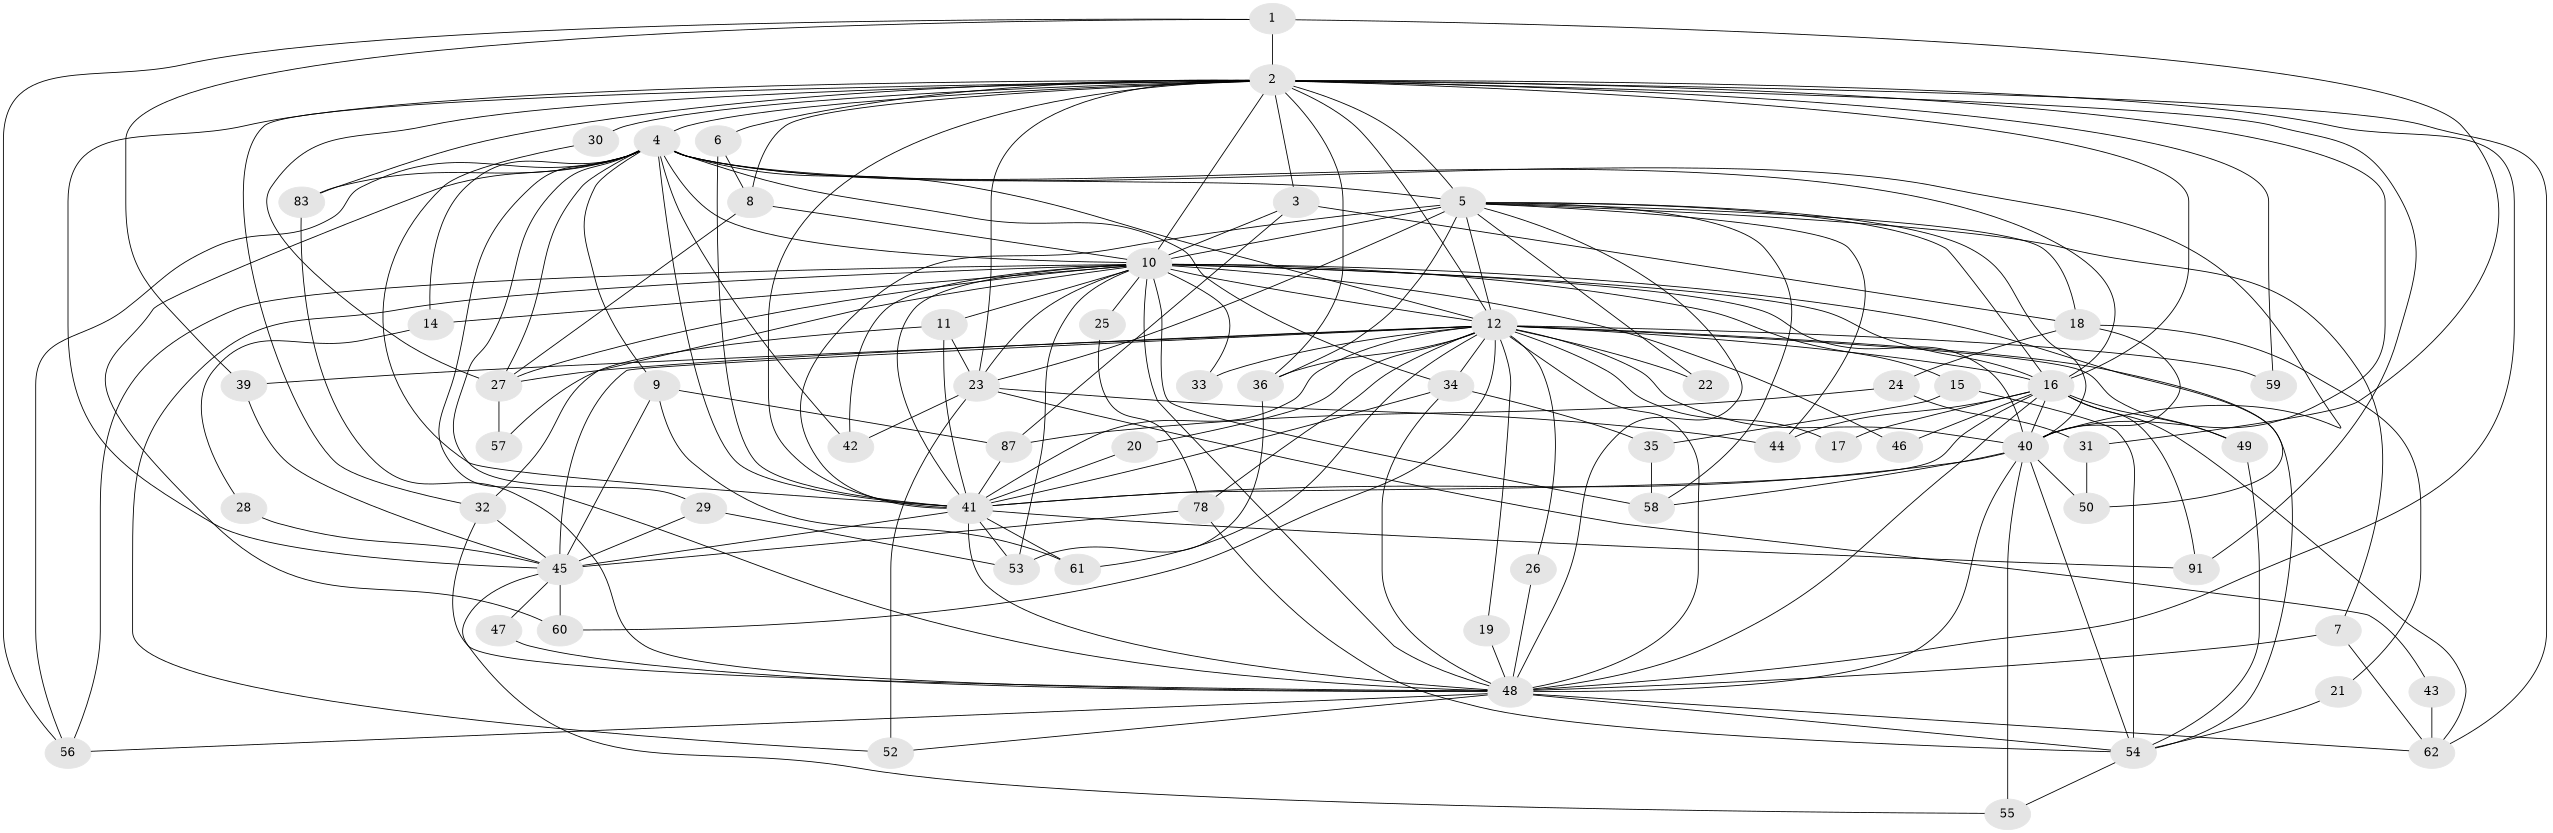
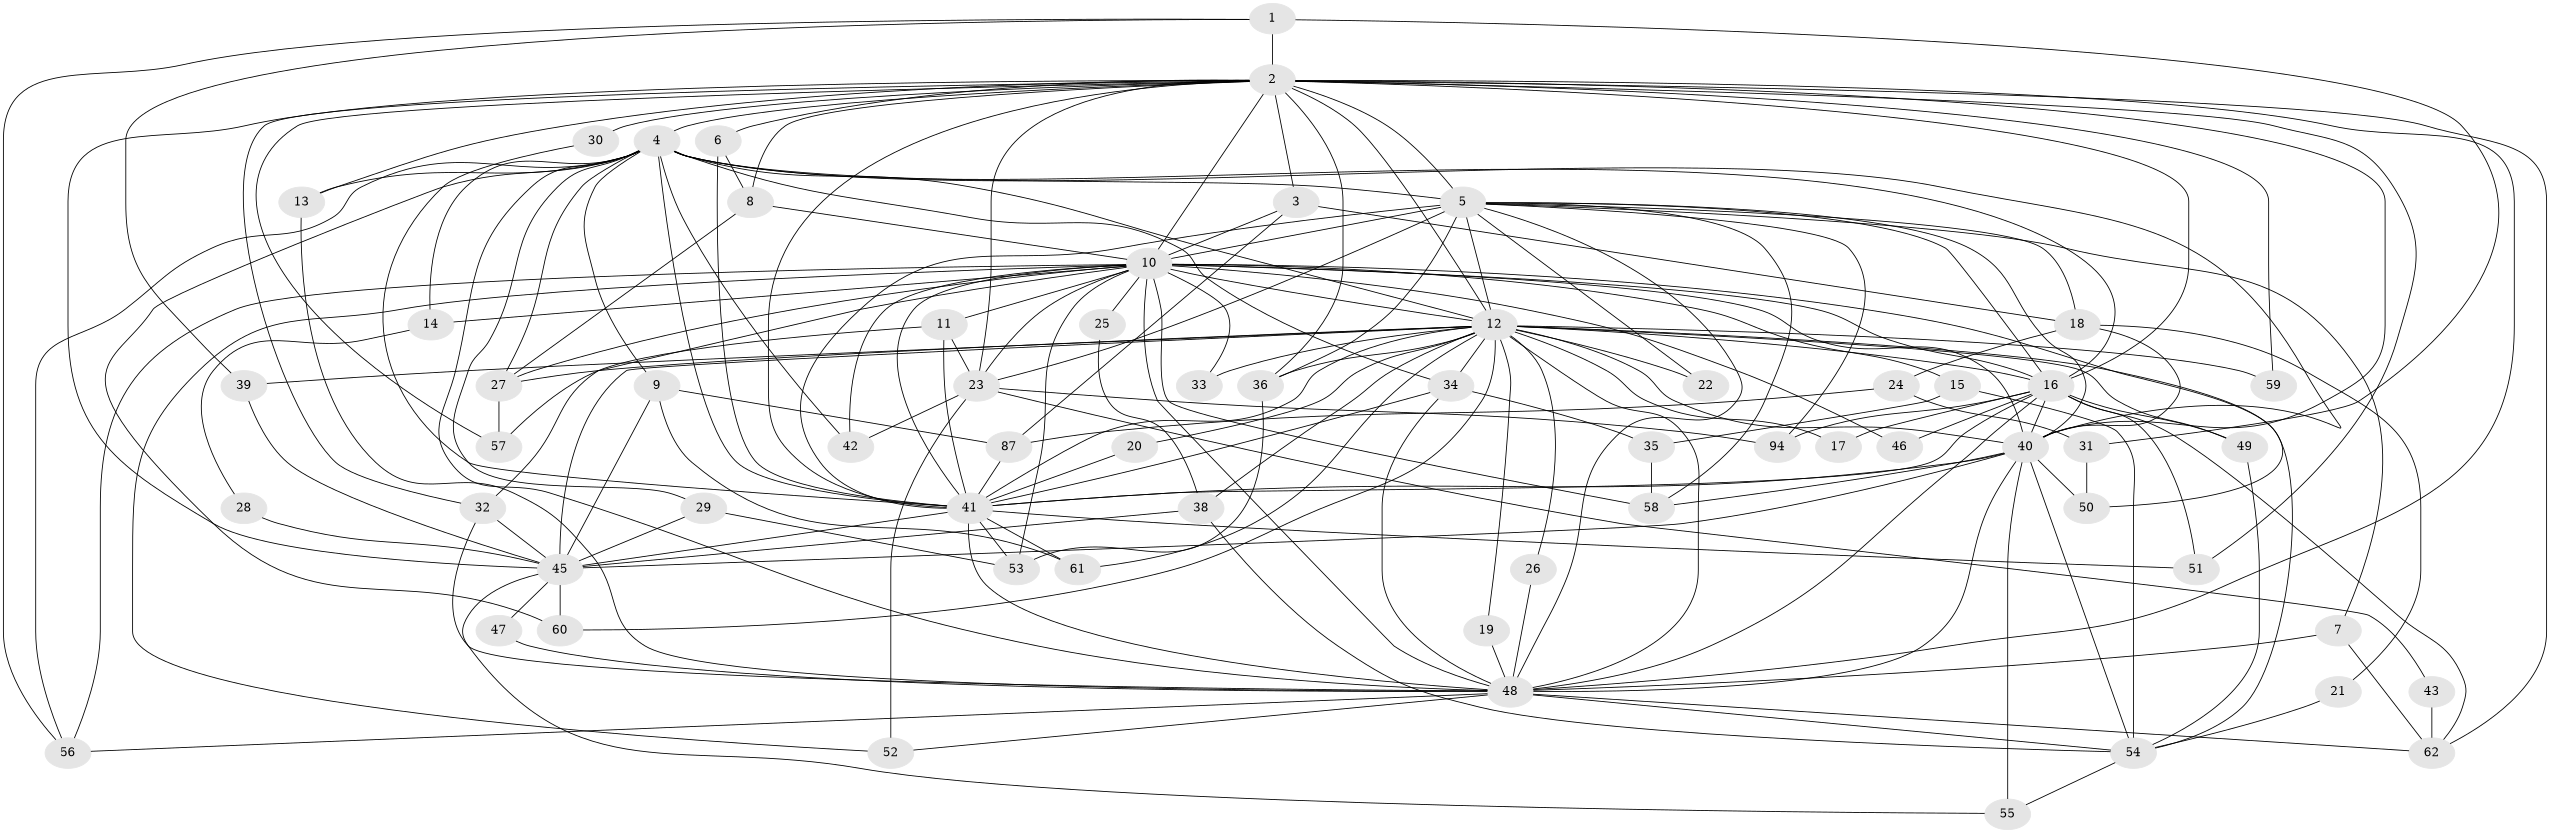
  graph {
    node [color=gray90 style=filled]
    edge [weight=1.0]
    1
    2
    31
    39
    56
    3
    4
    5
    6
    8
    10
    12
-   13 [label=83]
+   13
    16
    23
    30
    32
    36
    40
    41
    45
    48
-   51 [label=91]
+   51
    57
    59
    62
    50
    18
    n29 [label=87]
    9
    14
    27
    29
    34
    42
    60
    7
    22
-   44
+   44 [label=94]
    58
    11
    15
    25
    33
    46
    52
    53
    61
    17
    19
    20
    26
-   38 [label=78]
+   38
    49
    54
    43
    55
    47
    21
    24
    28
    35
    1 -- 2 [weight=2.0]
    1 -- 31
    1 -- 39
    1 -- 56
    2 -- 3
    2 -- 4 [weight=3.0]
    2 -- 5 [weight=2.0]
    2 -- 6
    2 -- 8
    2 -- 10 [weight=2.0]
    2 -- 12 [weight=2.0]
    2 -- 13
    2 -- 16 [weight=4.0]
    2 -- 23 [weight=2.0]
    2 -- 30 [weight=2.0]
    2 -- 32
    2 -- 36
    2 -- 40 [weight=4.0]
    2 -- 41 [weight=3.0]
    2 -- 45
    2 -- 48 [weight=2.0]
    2 -- 51 [weight=2.0]
-   2 -- 27
+   2 -- 57
    2 -- 59
    2 -- 62
    31 -- 50
    39 -- 45
    3 -- 10
    3 -- 18
    3 -- n29
    4 -- 56
    4 -- 5
-   4 -- 10
    4 -- 12
    4 -- 13
    4 -- 16
    4 -- 40 [weight=2.0]
    4 -- 41
    4 -- 48
    4 -- 9
    4 -- 14
    4 -- 27
    4 -- 29
    4 -- 34
    4 -- 42
    4 -- 60
    5 -- 10 [weight=3.0]
    5 -- 12
    5 -- 16
    5 -- 23
    5 -- 36
    5 -- 40
    5 -- 41
    5 -- 48
    5 -- 18
    5 -- 7
    5 -- 22
    5 -- 44
    5 -- 58
    6 -- 8
    6 -- 41
    8 -- 10
    8 -- 27
    10 -- 56
    10 -- 12
    10 -- 16
    10 -- 23
    10 -- 32
    10 -- 40 [weight=3.0]
    10 -- 41
    10 -- 48 [weight=2.0]
    10 -- 50
    10 -- 14
    10 -- 27 [weight=2.0]
    10 -- 42
    10 -- 58
    10 -- 11
    10 -- 15
    10 -- 25
    10 -- 33
    10 -- 46
    10 -- 52
    10 -- 53
    12 -- 39
    12 -- 16
    12 -- 36
    12 -- 40 [weight=3.0]
    12 -- 41
    12 -- 45
    12 -- 48
    12 -- 59
    12 -- 27
    12 -- 34
    12 -- 60
    12 -- 22
    12 -- 33
    12 -- 61
    12 -- 17
    12 -- 19
    12 -- 20
    12 -- 26
    12 -- 38
    12 -- 49 [weight=2.0]
    12 -- 54 [weight=2.0]
    13 -- 48
    16 -- 40
    16 -- 41
    16 -- 48 [weight=2.0]
    16 -- 51
    16 -- 62
    16 -- 44
    16 -- 46
    16 -- 17
    16 -- 49
    23 -- 42
    23 -- 44
    23 -- 52
    23 -- 43
    30 -- 41
    32 -- 45
    32 -- 48
    36 -- 53
    40 -- 41
+   40 -- 45
    40 -- 48
    40 -- 50
    40 -- 58
    40 -- 54
    40 -- 55
    41 -- 45
    41 -- 48
    41 -- 51
    41 -- 53
    41 -- 61
    45 -- 60
    45 -- 55
    45 -- 47
    48 -- 56
    48 -- 62
    48 -- 52
    48 -- 54
    18 -- 40
    18 -- 21
    18 -- 24
    n29 -- 41
    9 -- 45 [weight=2.0]
    9 -- n29
    9 -- 61
    14 -- 28
    27 -- 57
    29 -- 45
    29 -- 53
    34 -- 41
    34 -- 48
    34 -- 35
    7 -- 48
    7 -- 62
    11 -- 23
    11 -- 41
    11 -- 57
    15 -- 54
    15 -- 35
    25 -- 38
    19 -- 48
    20 -- 41
    26 -- 48
    38 -- 45
    38 -- 54
    49 -- 54
    54 -- 55
    43 -- 62
    47 -- 48
    21 -- 54
    24 -- 31
    24 -- n29
    28 -- 45
    35 -- 58
  }
